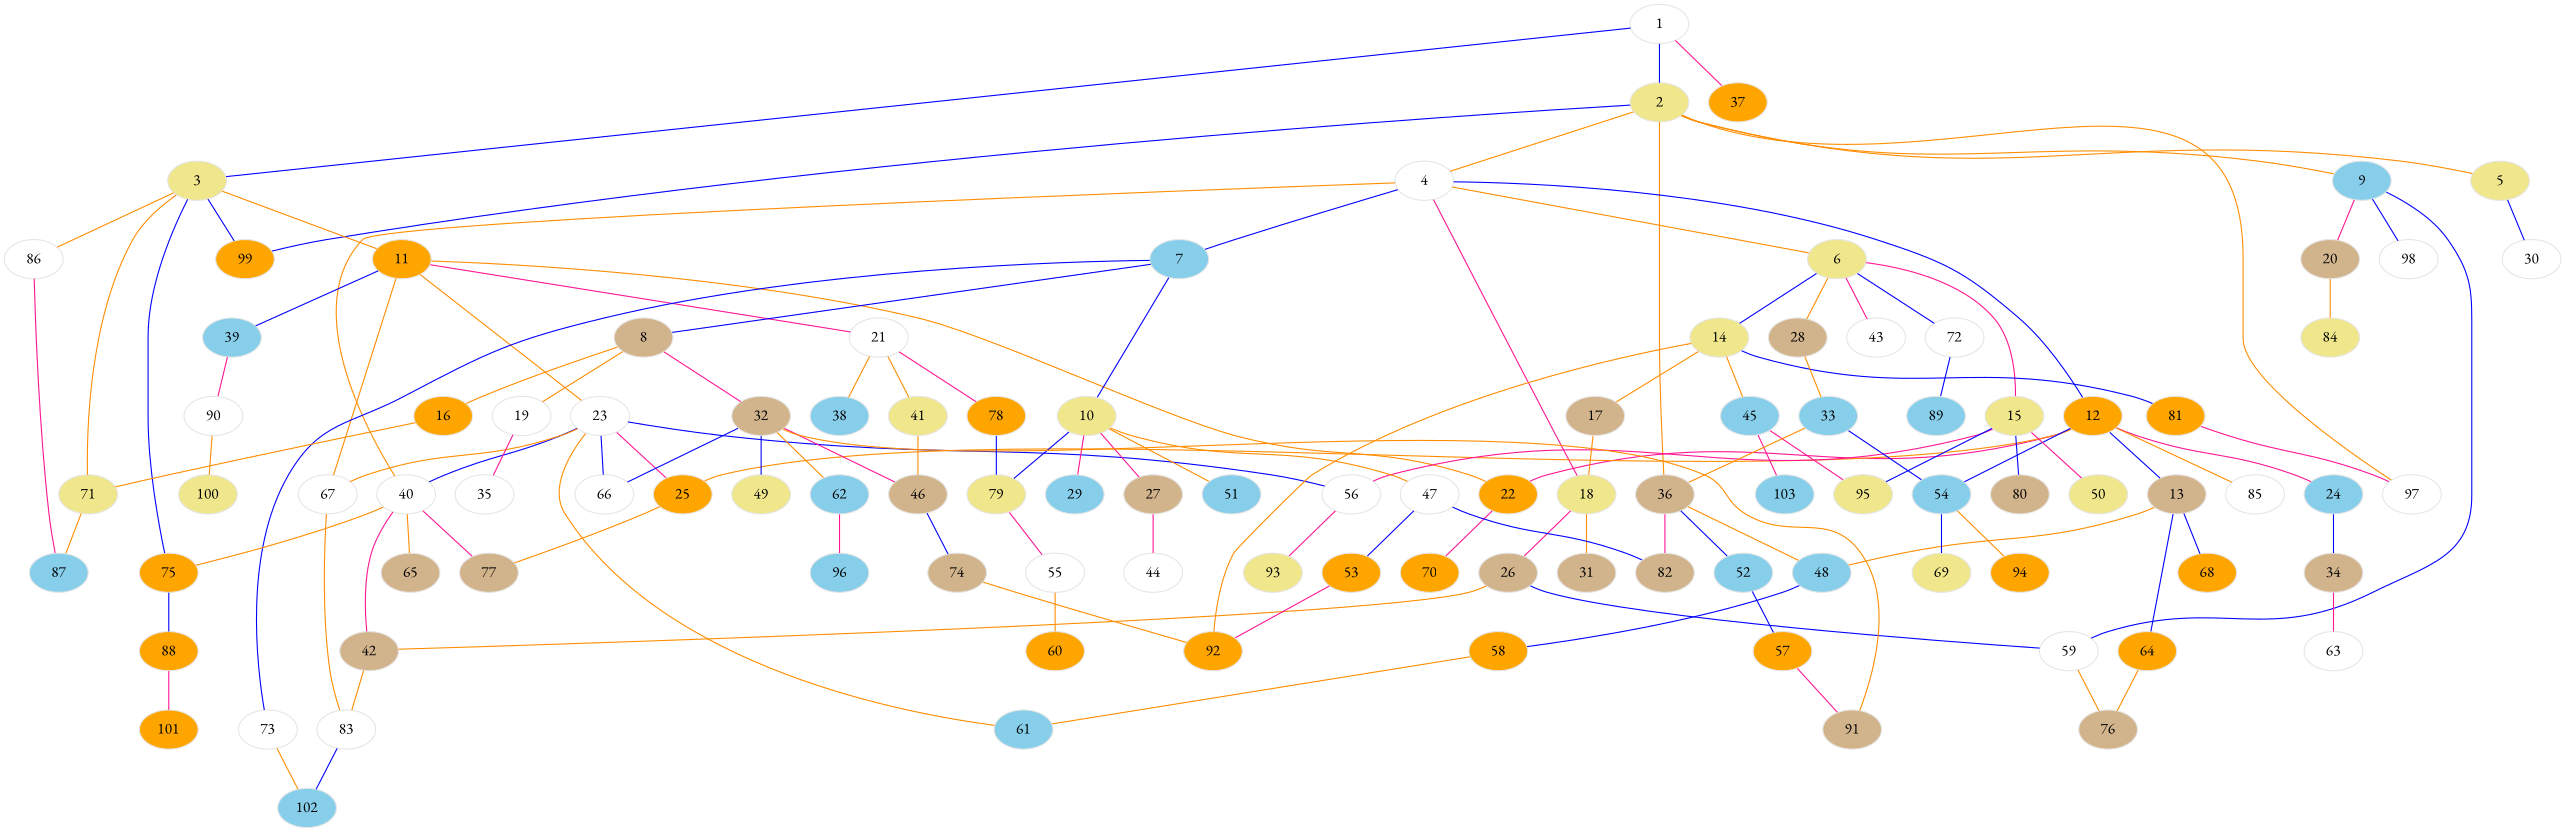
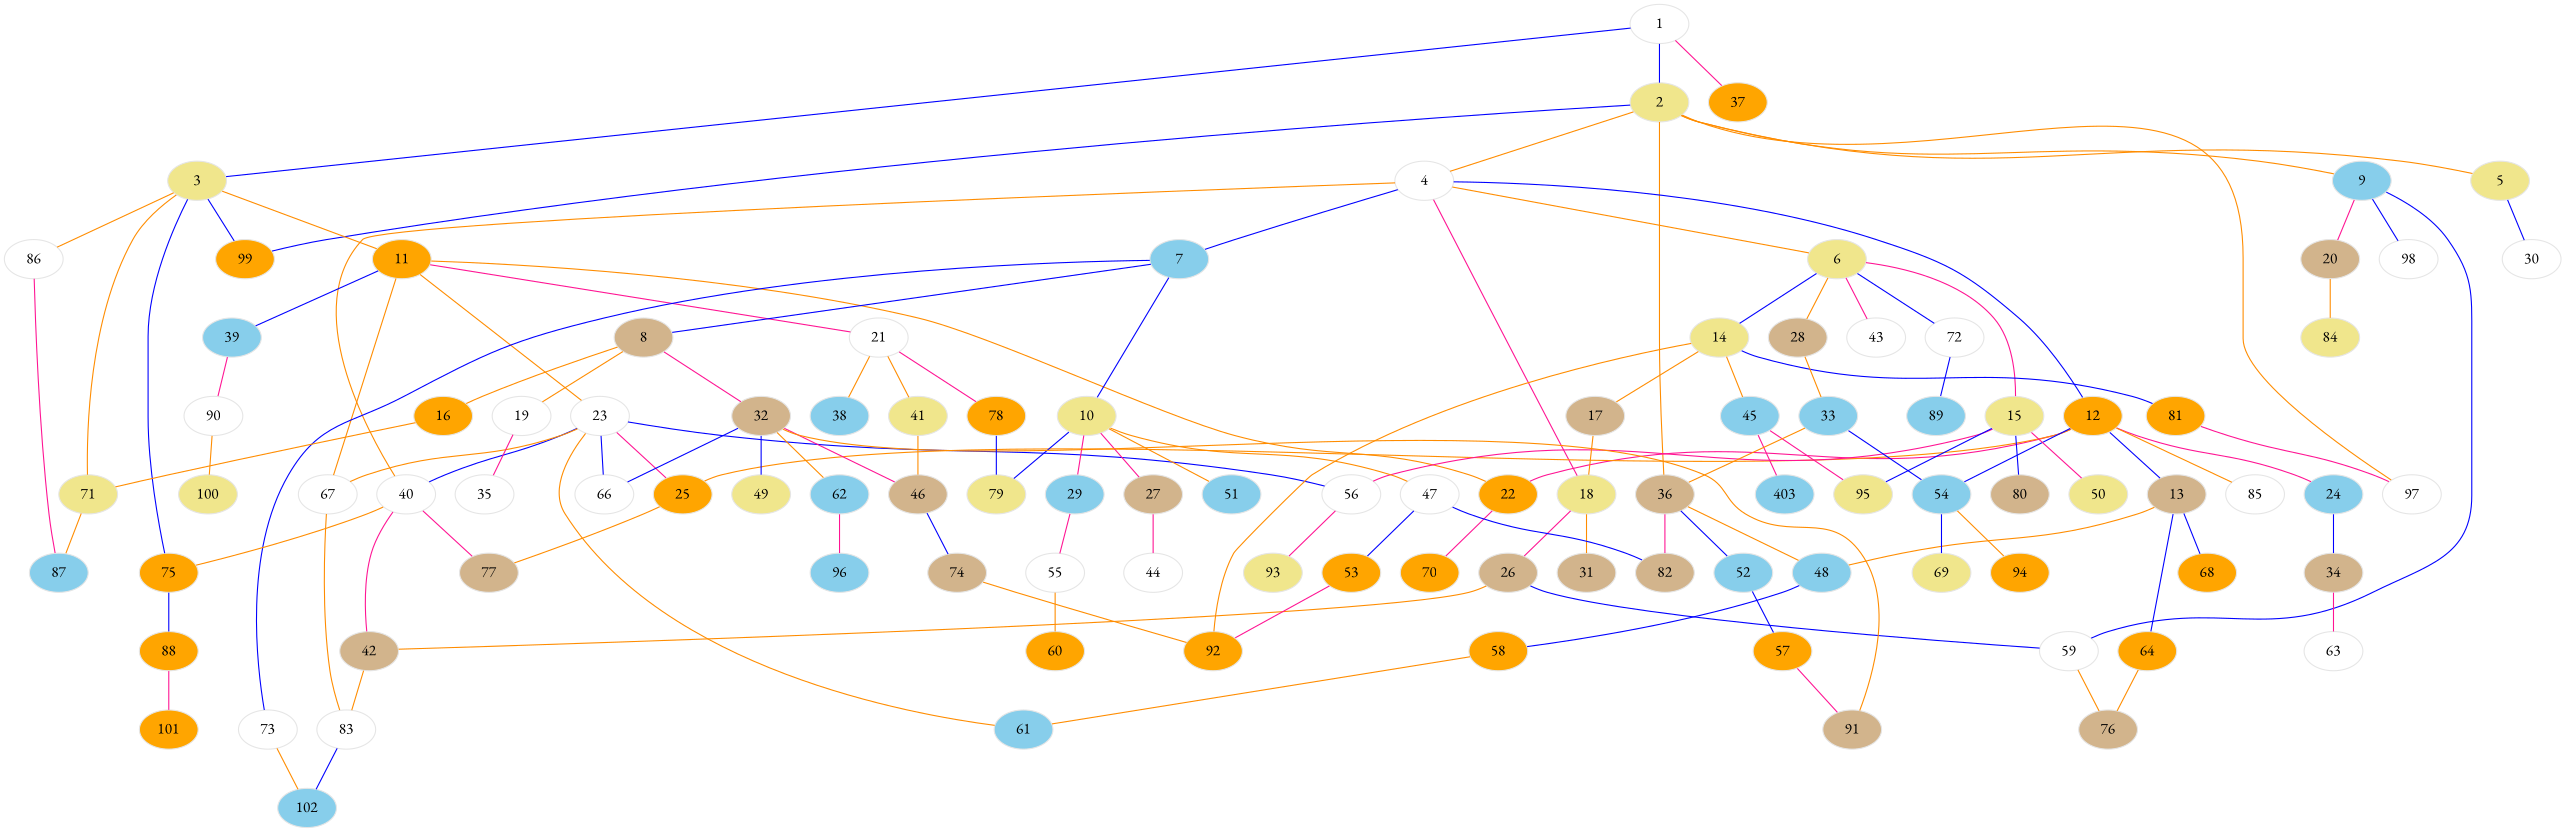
  graph {
    fontname="EB Garamond"
    node [color=gray90 fillcolor=white fontname="EB Garamond" style=filled]
    edge [color=darkorange fontname="EB Garamond"]
    2 [fillcolor=khaki]
    1
    3 [fillcolor=khaki]
    37 [fillcolor=orange]
    4
    5 [fillcolor=khaki]
    9 [fillcolor=skyblue]
    36 [fillcolor=tan]
    97
    99 [fillcolor=orange]
    71 [fillcolor=khaki]
    11 [fillcolor=orange]
    75 [fillcolor=orange]
    86
    87 [fillcolor=skyblue]
    6 [fillcolor=khaki]
    7 [fillcolor=skyblue]
    12 [fillcolor=orange]
    18 [fillcolor=khaki]
    40
    30
    20 [fillcolor=tan]
    59
    98
    48 [fillcolor=skyblue]
    52 [fillcolor=skyblue]
    82 [fillcolor=tan]
    21
    22 [fillcolor=orange]
    23
    39 [fillcolor=skyblue]
    67
    88 [fillcolor=orange]
    14 [fillcolor=khaki]
    15 [fillcolor=khaki]
    28 [fillcolor=tan]
    43
    72
    8 [fillcolor=tan]
    10 [fillcolor=khaki]
    73
    13 [fillcolor=tan]
    24 [fillcolor=skyblue]
    25 [fillcolor=orange]
    54 [fillcolor=skyblue]
    85
    26 [fillcolor=tan]
    31 [fillcolor=tan]
    77 [fillcolor=tan]
    42 [fillcolor=tan]
-   65 [fillcolor=tan]
    17 [fillcolor=tan]
    45 [fillcolor=skyblue]
    81 [fillcolor=orange]
    92 [fillcolor=orange]
    50 [fillcolor=khaki]
    56
    80 [fillcolor=tan]
    95 [fillcolor=khaki]
    33 [fillcolor=skyblue]
    89 [fillcolor=skyblue]
    16 [fillcolor=orange]
    19
    32 [fillcolor=tan]
    27 [fillcolor=tan]
    29 [fillcolor=skyblue]
    47
    51 [fillcolor=skyblue]
    79 [fillcolor=khaki]
    102 [fillcolor=skyblue]
    35
    66
    46 [fillcolor=tan]
    49 [fillcolor=khaki]
    62 [fillcolor=skyblue]
    91 [fillcolor=tan]
    84 [fillcolor=khaki]
    76 [fillcolor=tan]
    44
    55
    53 [fillcolor=orange]
    38 [fillcolor=skyblue]
    41 [fillcolor=khaki]
    78 [fillcolor=orange]
    70 [fillcolor=orange]
    61 [fillcolor=skyblue]
    90
    101 [fillcolor=orange]
    64 [fillcolor=orange]
    68 [fillcolor=orange]
    34 [fillcolor=tan]
    69 [fillcolor=khaki]
    94 [fillcolor=orange]
    58 [fillcolor=orange]
-   103 [fillcolor=skyblue]
+   103 [fillcolor=skyblue label=403]
    93 [fillcolor=khaki]
    83
    63
    60 [fillcolor=orange]
    74 [fillcolor=tan]
    96 [fillcolor=skyblue]
    57 [fillcolor=orange]
    100 [fillcolor=khaki]
    2 -- 4
    2 -- 5
    2 -- 9
    2 -- 36
    2 -- 97
    2 -- 99 [color=blue]
    1 -- 2 [color=blue]
    1 -- 3 [color=blue]
    1 -- 37 [color=deeppink]
    3 -- 99 [color=blue]
    3 -- 71
    3 -- 11
    3 -- 75 [color=blue]
    3 -- 86
    4 -- 6
    4 -- 7 [color=blue]
    4 -- 12 [color=blue]
    4 -- 18 [color=deeppink]
    4 -- 40
    5 -- 30 [color=blue]
    9 -- 20 [color=deeppink]
    9 -- 59 [color=blue]
    9 -- 98 [color=blue]
    36 -- 48
    36 -- 52 [color=blue]
    36 -- 82 [color=deeppink]
    71 -- 87
    11 -- 21 [color=deeppink]
    11 -- 22
    11 -- 23
    11 -- 39 [color=blue]
    11 -- 67
    75 -- 88 [color=blue]
    86 -- 87 [color=deeppink]
    6 -- 14 [color=blue]
    6 -- 15 [color=deeppink]
    6 -- 28
    6 -- 43 [color=deeppink]
    6 -- 72 [color=blue]
    7 -- 8 [color=blue]
    7 -- 10 [color=blue]
    7 -- 73 [color=blue]
    12 -- 22 [color=deeppink]
    12 -- 13 [color=blue]
    12 -- 24 [color=deeppink]
    12 -- 25
    12 -- 54 [color=blue]
    12 -- 85
    18 -- 26 [color=deeppink]
    18 -- 31
    40 -- 75
    40 -- 77 [color=deeppink]
    40 -- 42 [color=deeppink]
-   40 -- 65
    20 -- 84
    59 -- 76
    48 -- 58 [color=blue]
    52 -- 57 [color=blue]
    21 -- 38
    21 -- 41
    21 -- 78 [color=deeppink]
    22 -- 70 [color=deeppink]
    23 -- 40 [color=blue]
    23 -- 67
    23 -- 25 [color=deeppink]
    23 -- 56 [color=blue]
    23 -- 66 [color=blue]
    23 -- 61
    39 -- 90 [color=deeppink]
    67 -- 83
    88 -- 101 [color=deeppink]
    14 -- 17
    14 -- 45
    14 -- 81 [color=blue]
    14 -- 92
    15 -- 50 [color=deeppink]
    15 -- 56 [color=deeppink]
    15 -- 80 [color=blue]
    15 -- 95 [color=blue]
    28 -- 33
    72 -- 89 [color=blue]
    8 -- 16
    8 -- 19
    8 -- 32 [color=deeppink]
    10 -- 27 [color=deeppink]
    10 -- 29 [color=deeppink]
    10 -- 47
    10 -- 51
    10 -- 79 [color=blue]
    73 -- 102
    13 -- 48
    13 -- 64 [color=blue]
    13 -- 68 [color=blue]
    24 -- 34 [color=blue]
    25 -- 77
    54 -- 69 [color=blue]
    54 -- 94
    26 -- 59 [color=blue]
    26 -- 42
    42 -- 83
    17 -- 18
    45 -- 95 [color=deeppink]
    45 -- 103 [color=deeppink]
    81 -- 97 [color=deeppink]
    56 -- 93 [color=deeppink]
    33 -- 36
    33 -- 54 [color=blue]
    16 -- 71
    19 -- 35 [color=deeppink]
    32 -- 66 [color=blue]
    32 -- 46 [color=deeppink]
    32 -- 49 [color=blue]
    32 -- 62
    32 -- 91
    27 -- 44 [color=deeppink]
-   79 -- 55 [color=deeppink]
+   29 -- 55 [color=deeppink]
    47 -- 82 [color=blue]
    47 -- 53 [color=blue]
    46 -- 74 [color=blue]
    62 -- 96 [color=deeppink]
    55 -- 60
    53 -- 92 [color=deeppink]
    41 -- 46
    78 -- 79 [color=blue]
    90 -- 100
    64 -- 76
    34 -- 63 [color=deeppink]
    58 -- 61
    83 -- 102 [color=blue]
    74 -- 92
    57 -- 91 [color=deeppink]
  }
